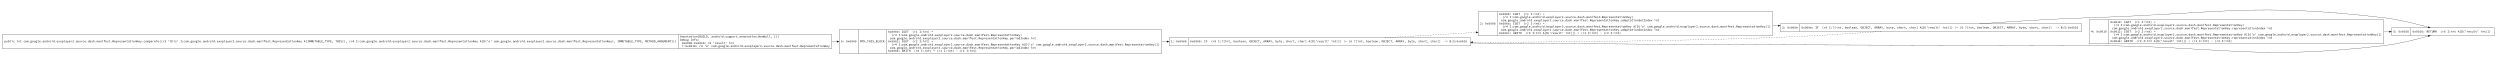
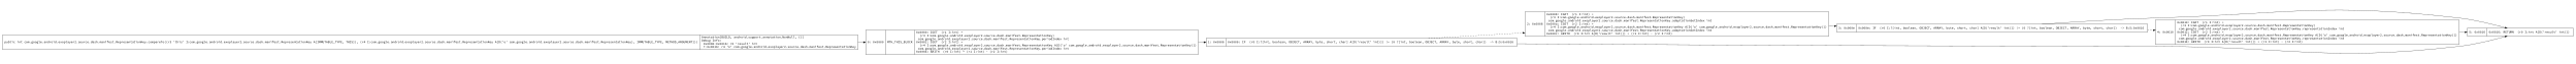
  digraph {
    fontname="Source Code Pro"
    rankdir=LR
    node [fontname="Source Code Pro" shape=record]
    edge [fontname="Source Code Pro"]
    n1 [label="{0\:\ 0x0000|MTH_THIS_BLOCK\l|0x0000: IGET  (r1 I:int) = \l  (r3 I:com.google.android.exoplayer2.source.dash.manifest.RepresentationKey)\l com.google.android.exoplayer2.source.dash.manifest.RepresentationKey.periodIndex int \l0x0002: IGET  (r2 I:int) = \l  (r4 I:com.google.android.exoplayer2.source.dash.manifest.RepresentationKey A[D('o' com.google.android.exoplayer2.source.dash.manifest.RepresentationKey)])\l com.google.android.exoplayer2.source.dash.manifest.RepresentationKey.periodIndex int \l0x0004: ARITH  (r0 I:int) = (r1 I:int) \- (r2 I:int) \l}"]
    n2 [label="{1\:\ 0x0006|0x0006: IF  (r0 I:?[int, boolean, OBJECT, ARRAY, byte, short, char] A[D('result' int)]) != (0 ?[int, boolean, OBJECT, ARRAY, byte, short, char])  \-\> B:5:0x0016 \l}"]
    n3 [label="{2\:\ 0x0008|0x0008: IGET  (r1 I:int) = \l  (r3 I:com.google.android.exoplayer2.source.dash.manifest.RepresentationKey)\l com.google.android.exoplayer2.source.dash.manifest.RepresentationKey.adaptationSetIndex int \l0x000a: IGET  (r2 I:int) = \l  (r4 I:com.google.android.exoplayer2.source.dash.manifest.RepresentationKey A[D('o' com.google.android.exoplayer2.source.dash.manifest.RepresentationKey)])\l com.google.android.exoplayer2.source.dash.manifest.RepresentationKey.adaptationSetIndex int \l0x000c: ARITH  (r0 I:int A[D('result' int)]) = (r1 I:int) \- (r2 I:int) \l}"]
    n4 [label="{5\:\ 0x0016|0x0016: RETURN  (r0 I:int A[D('result' int)]) \l}"]
    n5 [label="{3\:\ 0x000e|0x000e: IF  (r0 I:?[int, boolean, OBJECT, ARRAY, byte, short, char] A[D('result' int)]) != (0 ?[int, boolean, OBJECT, ARRAY, byte, short, char])  \-\> B:5:0x0016 \l}"]
    n6 [label="{4\:\ 0x0010|0x0010: IGET  (r1 I:int) = \l  (r3 I:com.google.android.exoplayer2.source.dash.manifest.RepresentationKey)\l com.google.android.exoplayer2.source.dash.manifest.RepresentationKey.representationIndex int \l0x0012: IGET  (r2 I:int) = \l  (r4 I:com.google.android.exoplayer2.source.dash.manifest.RepresentationKey A[D('o' com.google.android.exoplayer2.source.dash.manifest.RepresentationKey)])\l com.google.android.exoplayer2.source.dash.manifest.RepresentationKey.representationIndex int \l0x0014: ARITH  (r0 I:int A[D('result' int)]) = (r1 I:int) \- (r2 I:int) \l}"]
    n7 [label="{public int com.google.android.exoplayer2.source.dash.manifest.RepresentationKey.compareTo((r3 'this' I:com.google.android.exoplayer2.source.dash.manifest.RepresentationKey A[IMMUTABLE_TYPE, THIS]), (r4 I:com.google.android.exoplayer2.source.dash.manifest.RepresentationKey A[D('o' com.google.android.exoplayer2.source.dash.manifest.RepresentationKey), IMMUTABLE_TYPE, METHOD_ARGUMENT]))  | Annotation[BUILD, android.support.annotation.NonNull, \{\}]\lDebug Info:\l  0x0006\-0x0016: r0 'result' int\l  ?\-0x0016: r4 'o' com.google.android.exoplayer2.source.dash.manifest.RepresentationKey\l}"]
    n1 -> n2
    n2 -> n3 [style=dashed]
    n2 -> n4
    n3 -> n5
    n5 -> n4
-   n5 -> n2 [style=dashed]
+   n5 -> n6 [style=dashed]
    n6 -> n4
    n7 -> n1
  }
